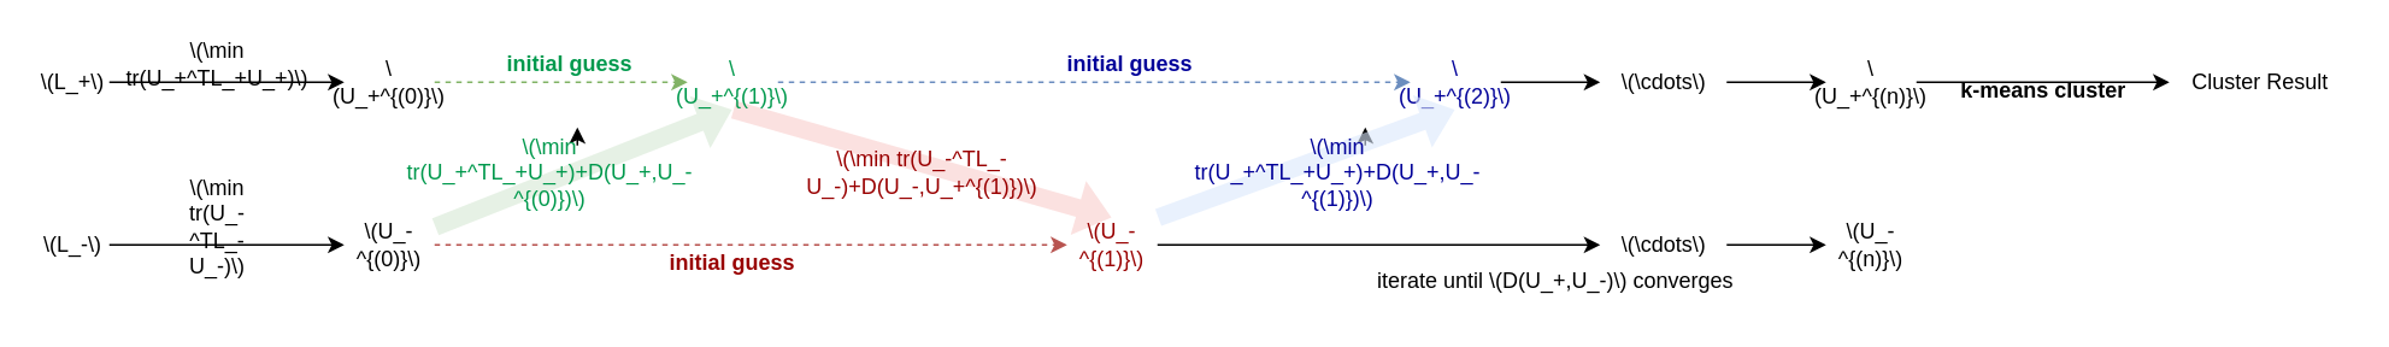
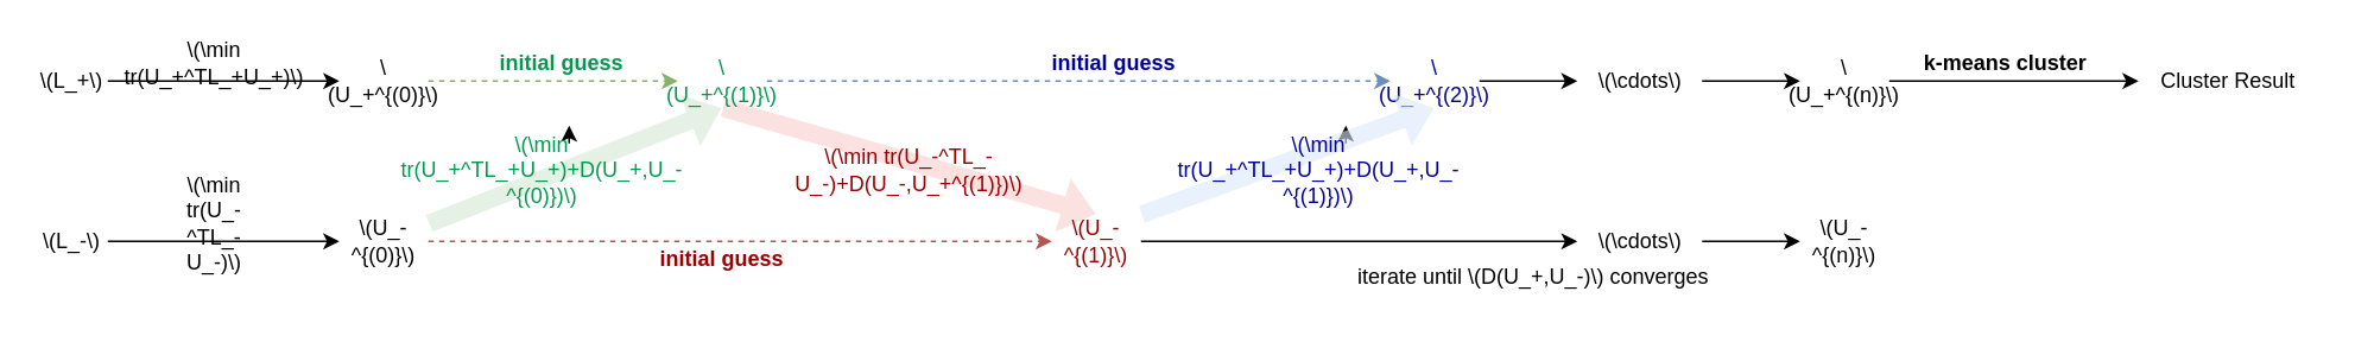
  <mxCell id="0" />
  <mxCell id="1" parent="0" />
  <mxCell id="2" value="\(L_+\)" style="text;html=1;align=center;verticalAlign=middle;whiteSpace=wrap;rounded=0;" vertex="1" parent="1"><mxGeometry x="20" y="30" width="40" height="30" as="geometry" /></mxCell>
  <mxCell id="3" style="edgeStyle=orthogonalEdgeStyle;rounded=0;orthogonalLoop=1;jettySize=auto;html=1;" edge="1" parent="1" source="4"><mxGeometry relative="1" as="geometry"><mxPoint x="190" y="135" as="targetPoint" /></mxGeometry></mxCell>
  <mxCell id="4" value="\(L_-\)" style="text;html=1;align=center;verticalAlign=middle;whiteSpace=wrap;rounded=0;" vertex="1" parent="1"><mxGeometry x="20" y="120" width="40" height="30" as="geometry" /></mxCell>
  <mxCell id="5" value="" style="group" vertex="1" connectable="0" parent="1"><mxGeometry x="90" y="20" width="100" height="30" as="geometry" /></mxCell>
  <mxCell id="6" style="edgeStyle=orthogonalEdgeStyle;rounded=0;orthogonalLoop=1;jettySize=auto;html=1;" edge="1" parent="5" source="2"><mxGeometry relative="1" as="geometry"><mxPoint x="100" y="25" as="targetPoint" /></mxGeometry></mxCell>
  <mxCell id="7" value="\(\min tr(U_+^TL_+U_+)\)" style="text;html=1;align=center;verticalAlign=middle;whiteSpace=wrap;rounded=0;" vertex="1" parent="5"><mxGeometry width="60" height="30" as="geometry" /></mxCell>
  <mxCell id="8" value="" style="group" vertex="1" connectable="0" parent="1"><mxGeometry x="90" y="110" width="100" height="30" as="geometry" /></mxCell>
  <mxCell id="9" style="edgeStyle=orthogonalEdgeStyle;rounded=0;orthogonalLoop=1;jettySize=auto;html=1;" edge="1" parent="8"><mxGeometry relative="1" as="geometry"><mxPoint x="100" y="25" as="targetPoint" /></mxGeometry></mxCell>
  <mxCell id="10" value="\(\min tr(U_-^TL_-U_-)\)" style="text;html=1;align=center;verticalAlign=middle;whiteSpace=wrap;rounded=0;" vertex="1" parent="8"><mxGeometry width="60" height="30" as="geometry" /></mxCell>
  <mxCell id="11" value="\(U_+^{(0)}\)" style="text;html=1;align=center;verticalAlign=middle;whiteSpace=wrap;rounded=0;" vertex="1" parent="1"><mxGeometry x="190" y="30" width="50" height="30" as="geometry" /></mxCell>
  <mxCell id="12" style="rounded=0;orthogonalLoop=1;jettySize=auto;html=1;entryX=0.5;entryY=1;entryDx=0;entryDy=0;fontColor=#FF3333;opacity=60;strokeWidth=1;shape=flexArrow;fillColor=#d5e8d4;strokeColor=none;gradientColor=none;shadow=0;flowAnimation=0;" edge="1" parent="1" source="14" target="16"><mxGeometry relative="1" as="geometry" /></mxCell>
  <mxCell id="13" style="edgeStyle=orthogonalEdgeStyle;rounded=0;orthogonalLoop=1;jettySize=auto;html=1;dashed=1;fillColor=#f8cecc;strokeColor=#b85450;" edge="1" parent="1" source="14"><mxGeometry relative="1" as="geometry"><mxPoint x="590" y="135" as="targetPoint" /></mxGeometry></mxCell>
  <mxCell id="14" value="\(U_-^{(0)}\)" style="text;html=1;align=center;verticalAlign=middle;whiteSpace=wrap;rounded=0;" vertex="1" parent="1"><mxGeometry x="190" y="120" width="50" height="30" as="geometry" /></mxCell>
  <mxCell id="15" style="rounded=0;orthogonalLoop=1;jettySize=auto;html=1;entryX=0.5;entryY=0;entryDx=0;entryDy=0;exitX=0.5;exitY=1;exitDx=0;exitDy=0;shadow=0;opacity=60;strokeWidth=1;align=center;verticalAlign=middle;fontFamily=Helvetica;fontSize=11;fontColor=#FF3333;labelBackgroundColor=default;endArrow=classic;flowAnimation=0;fillColor=#f8cecc;shape=flexArrow;strokeColor=none;" edge="1" parent="1" source="16" target="25"><mxGeometry relative="1" as="geometry"><Array as="points"><mxPoint x="510" y="90" /></Array></mxGeometry></mxCell>
  <mxCell id="16" value="&lt;font color=&quot;#00994d&quot;&gt;\(U_+^{(1)}\)&lt;/font&gt;" style="text;html=1;align=center;verticalAlign=middle;whiteSpace=wrap;rounded=0;" vertex="1" parent="1"><mxGeometry x="380" y="30" width="50" height="30" as="geometry" /></mxCell>
  <mxCell id="17" value="" style="group;fontColor=#67AB9F;" vertex="1" connectable="0" parent="1"><mxGeometry x="274" y="80" width="100" height="30" as="geometry" /></mxCell>
  <mxCell id="18" style="edgeStyle=orthogonalEdgeStyle;rounded=0;orthogonalLoop=1;jettySize=auto;html=1;" edge="1" parent="17"><mxGeometry relative="1" as="geometry"><mxPoint x="100" y="25" as="targetPoint" /></mxGeometry></mxCell>
  <mxCell id="19" style="edgeStyle=orthogonalEdgeStyle;rounded=0;orthogonalLoop=1;jettySize=auto;html=1;exitX=0.75;exitY=0;exitDx=0;exitDy=0;" edge="1" parent="17" source="20"><mxGeometry relative="1" as="geometry"><mxPoint x="45" y="-10" as="targetPoint" /></mxGeometry></mxCell>
  <mxCell id="20" value="&lt;font color=&quot;#00994d&quot;&gt;\(\min tr(U_+^TL_+U_+)+D(U_+,U_-^{(0)})\)&lt;/font&gt;" style="text;html=1;align=center;verticalAlign=middle;whiteSpace=wrap;rounded=0;" vertex="1" parent="17"><mxGeometry width="60" height="30" as="geometry" /></mxCell>
  <mxCell id="21" style="edgeStyle=orthogonalEdgeStyle;rounded=0;orthogonalLoop=1;jettySize=auto;html=1;dashed=1;fillColor=#d5e8d4;strokeColor=#82b366;" edge="1" parent="1" source="11"><mxGeometry relative="1" as="geometry"><mxPoint x="380" y="45" as="targetPoint" /></mxGeometry></mxCell>
  <mxCell id="22" value="&lt;font color=&quot;#00994d&quot;&gt;&lt;b&gt;initial guess&lt;/b&gt;&lt;/font&gt;" style="text;html=1;align=center;verticalAlign=middle;whiteSpace=wrap;rounded=0;" vertex="1" parent="1"><mxGeometry x="270" y="20" width="90" height="30" as="geometry" /></mxCell>
  <mxCell id="23" value="&lt;b style=&quot;&quot;&gt;&lt;font color=&quot;#990000&quot;&gt;initial guess&lt;/font&gt;&lt;/b&gt;" style="text;html=1;align=center;verticalAlign=middle;whiteSpace=wrap;rounded=0;" vertex="1" parent="1"><mxGeometry x="360" y="130" width="90" height="30" as="geometry" /></mxCell>
  <mxCell id="24" style="edgeStyle=orthogonalEdgeStyle;rounded=0;orthogonalLoop=1;jettySize=auto;html=1;" edge="1" parent="1" source="39"><mxGeometry relative="1" as="geometry"><mxPoint x="1010" y="135" as="targetPoint" /></mxGeometry></mxCell>
  <mxCell id="25" value="&lt;font color=&quot;#990000&quot;&gt;\(U_-^{(1)}\)&lt;/font&gt;" style="text;html=1;align=center;verticalAlign=middle;whiteSpace=wrap;rounded=0;" vertex="1" parent="1"><mxGeometry x="590" y="120" width="50" height="30" as="geometry" /></mxCell>
  <mxCell id="26" value="&lt;font color=&quot;#990000&quot;&gt;\(\min tr(U_-^TL_-U_-)+D(U_-,U_+^{(1)})\)&lt;/font&gt;" style="text;html=1;align=center;verticalAlign=middle;whiteSpace=wrap;rounded=0;" vertex="1" parent="1"><mxGeometry x="480" y="80" width="60" height="30" as="geometry" /></mxCell>
  <mxCell id="27" style="edgeStyle=orthogonalEdgeStyle;rounded=0;orthogonalLoop=1;jettySize=auto;html=1;" edge="1" parent="1" source="37"><mxGeometry relative="1" as="geometry"><mxPoint x="1010" y="45" as="targetPoint" /></mxGeometry></mxCell>
  <mxCell id="28" value="&lt;font color=&quot;#000099&quot;&gt;\(U_+^{(2)}\)&lt;/font&gt;" style="text;html=1;align=center;verticalAlign=middle;whiteSpace=wrap;rounded=0;" vertex="1" parent="1"><mxGeometry x="780" y="30" width="50" height="30" as="geometry" /></mxCell>
  <mxCell id="29" value="" style="group;fontColor=#67AB9F;" vertex="1" connectable="0" parent="1"><mxGeometry x="710" y="80" width="100" height="30" as="geometry" /></mxCell>
  <mxCell id="30" style="edgeStyle=orthogonalEdgeStyle;rounded=0;orthogonalLoop=1;jettySize=auto;html=1;" edge="1" parent="29"><mxGeometry relative="1" as="geometry"><mxPoint x="100" y="25" as="targetPoint" /></mxGeometry></mxCell>
  <mxCell id="31" style="edgeStyle=orthogonalEdgeStyle;rounded=0;orthogonalLoop=1;jettySize=auto;html=1;exitX=0.75;exitY=0;exitDx=0;exitDy=0;" edge="1" parent="29" source="35"><mxGeometry relative="1" as="geometry"><mxPoint x="45" y="-10" as="targetPoint" /></mxGeometry></mxCell>
  <mxCell id="32" style="edgeStyle=orthogonalEdgeStyle;rounded=0;orthogonalLoop=1;jettySize=auto;html=1;dashed=1;fillColor=#dae8fc;strokeColor=#6c8ebf;exitX=1;exitY=0.5;exitDx=0;exitDy=0;entryX=0;entryY=0.5;entryDx=0;entryDy=0;" edge="1" parent="1" source="16" target="28"><mxGeometry relative="1" as="geometry"><mxPoint x="810" y="45" as="targetPoint" /><mxPoint x="670" y="45" as="sourcePoint" /></mxGeometry></mxCell>
  <mxCell id="33" value="&lt;b style=&quot;&quot;&gt;&lt;font color=&quot;#000099&quot;&gt;initial guess&lt;/font&gt;&lt;/b&gt;" style="text;html=1;align=center;verticalAlign=middle;whiteSpace=wrap;rounded=0;" vertex="1" parent="1"><mxGeometry x="580" y="20" width="90" height="30" as="geometry" /></mxCell>
  <mxCell id="34" style="rounded=0;orthogonalLoop=1;jettySize=auto;html=1;entryX=0.5;entryY=1;entryDx=0;entryDy=0;fontColor=#FF3333;opacity=60;strokeWidth=1;shape=flexArrow;fillColor=#dae8fc;strokeColor=none;shadow=0;flowAnimation=0;exitX=1;exitY=0;exitDx=0;exitDy=0;" edge="1" parent="1" source="25" target="28"><mxGeometry relative="1" as="geometry"><mxPoint x="645" y="127.5" as="sourcePoint" /><mxPoint x="810" y="62.5" as="targetPoint" /></mxGeometry></mxCell>
  <mxCell id="35" value="&lt;font color=&quot;#000099&quot;&gt;\(\min tr(U_+^TL_+U_+)+D(U_+,U_-^{(1)})\)&lt;/font&gt;" style="text;html=1;align=center;verticalAlign=middle;whiteSpace=wrap;rounded=0;" vertex="1" parent="1"><mxGeometry x="710" y="80" width="60" height="30" as="geometry" /></mxCell>
  <mxCell id="36" value="" style="edgeStyle=orthogonalEdgeStyle;rounded=0;orthogonalLoop=1;jettySize=auto;html=1;" edge="1" parent="1" source="28" target="37"><mxGeometry relative="1" as="geometry"><mxPoint x="1010" y="45" as="targetPoint" /><mxPoint x="830" y="45" as="sourcePoint" /></mxGeometry></mxCell>
  <mxCell id="37" value="\(\cdots\)" style="text;html=1;align=center;verticalAlign=middle;resizable=0;points=[];autosize=1;strokeColor=none;fillColor=none;" vertex="1" parent="1"><mxGeometry x="885" y="30" width="70" height="30" as="geometry" /></mxCell>
  <mxCell id="38" value="" style="edgeStyle=orthogonalEdgeStyle;rounded=0;orthogonalLoop=1;jettySize=auto;html=1;" edge="1" parent="1" source="25" target="39"><mxGeometry relative="1" as="geometry"><mxPoint x="1010" y="135" as="targetPoint" /><mxPoint x="640" y="135" as="sourcePoint" /></mxGeometry></mxCell>
  <mxCell id="39" value="\(\cdots\)" style="text;html=1;align=center;verticalAlign=middle;resizable=0;points=[];autosize=1;strokeColor=none;fillColor=none;" vertex="1" parent="1"><mxGeometry x="885" y="120" width="70" height="30" as="geometry" /></mxCell>
  <mxCell id="40" value="iterate until \(D(U_+,U_-)\) converges" style="text;html=1;align=center;verticalAlign=middle;resizable=0;points=[];autosize=1;strokeColor=none;fillColor=none;" vertex="1" parent="1"><mxGeometry x="750" y="140" width="220" height="30" as="geometry" /></mxCell>
  <mxCell id="41" style="edgeStyle=orthogonalEdgeStyle;rounded=0;orthogonalLoop=1;jettySize=auto;html=1;" edge="1" parent="1" source="42"><mxGeometry relative="1" as="geometry"><mxPoint x="1200" y="45" as="targetPoint" /></mxGeometry></mxCell>
  <mxCell id="42" value="\(U_+^{(n)}\)" style="text;html=1;align=center;verticalAlign=middle;whiteSpace=wrap;rounded=0;" vertex="1" parent="1"><mxGeometry x="1010" y="30" width="50" height="30" as="geometry" /></mxCell>
  <mxCell id="43" value="\(U_-^{(n)}\)" style="text;html=1;align=center;verticalAlign=middle;whiteSpace=wrap;rounded=0;" vertex="1" parent="1"><mxGeometry x="1010" y="120" width="50" height="30" as="geometry" /></mxCell>
- <mxCell id="44" value="&lt;b&gt;k-means cluster&lt;/b&gt;" style="text;html=1;align=center;verticalAlign=middle;resizable=0;points=[];autosize=1;strokeColor=none;fillColor=none;" vertex="1" parent="1"><mxGeometry x="1075" y="35" width="110" height="30" as="geometry" /></mxCell>
+ <mxCell id="44" value="&lt;b&gt;k-means cluster&lt;/b&gt;" style="text;html=1;align=center;verticalAlign=middle;resizable=0;points=[];autosize=1;strokeColor=none;fillColor=none;" vertex="1" parent="1"><mxGeometry x="1070" y="20" width="110" height="30" as="geometry" /></mxCell>
  <mxCell id="45" value="Cluster Result" style="text;html=1;align=center;verticalAlign=middle;resizable=0;points=[];autosize=1;strokeColor=none;fillColor=none;" vertex="1" parent="1"><mxGeometry x="1200" y="30" width="100" height="30" as="geometry" /></mxCell>
